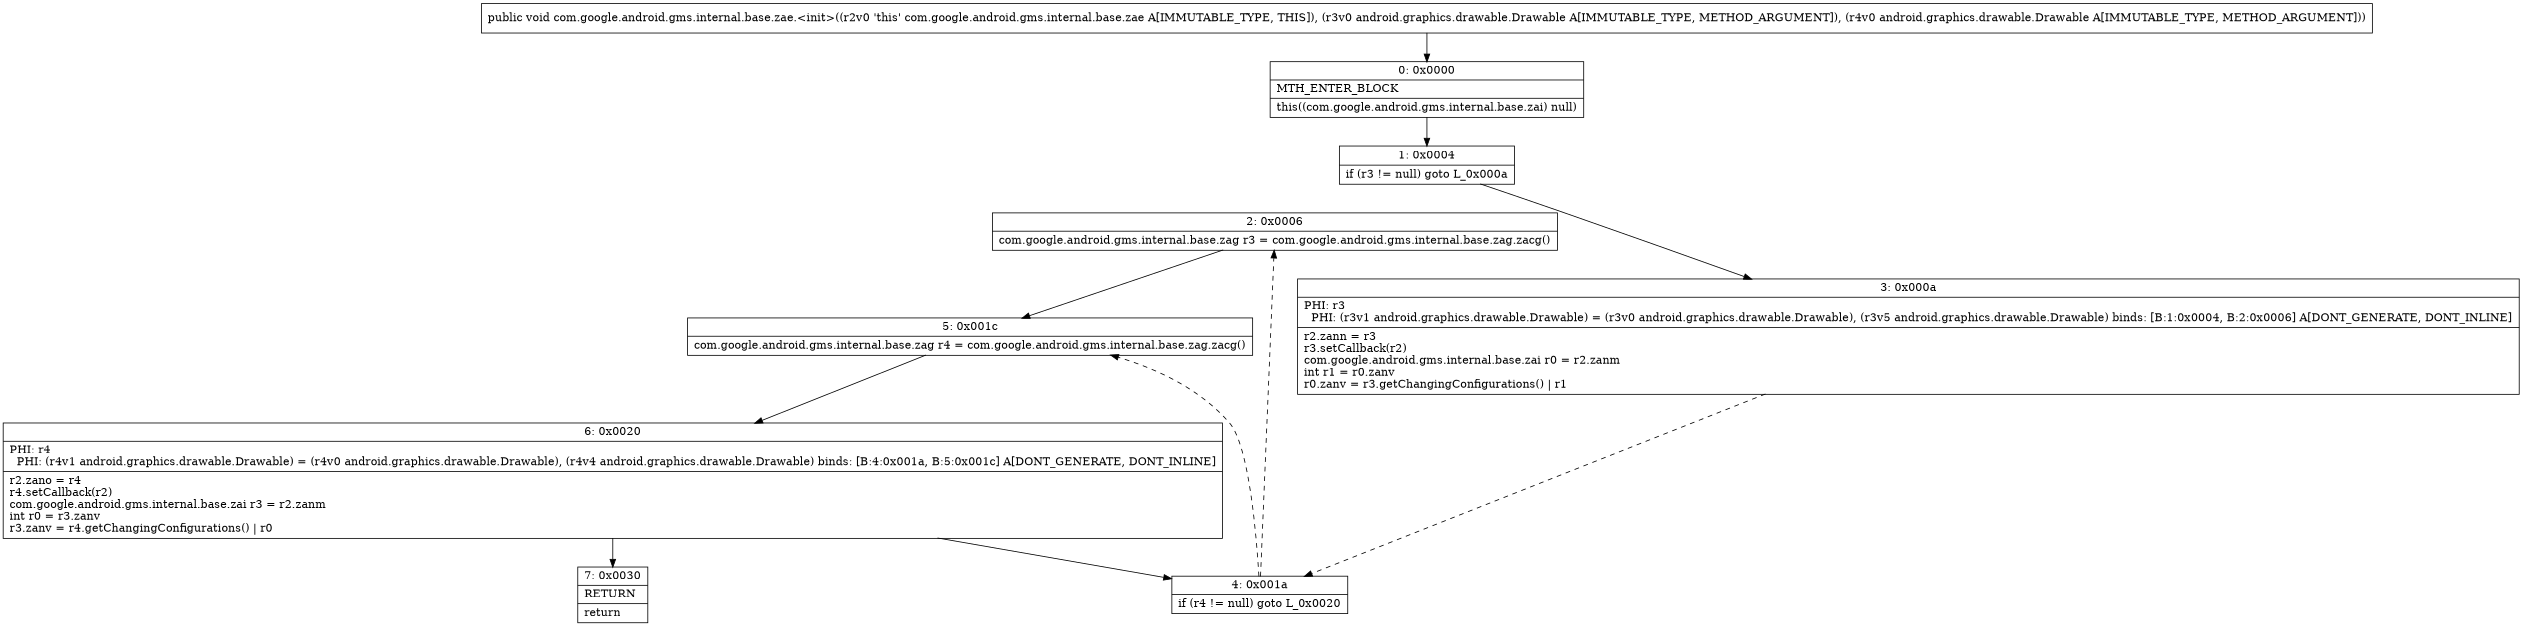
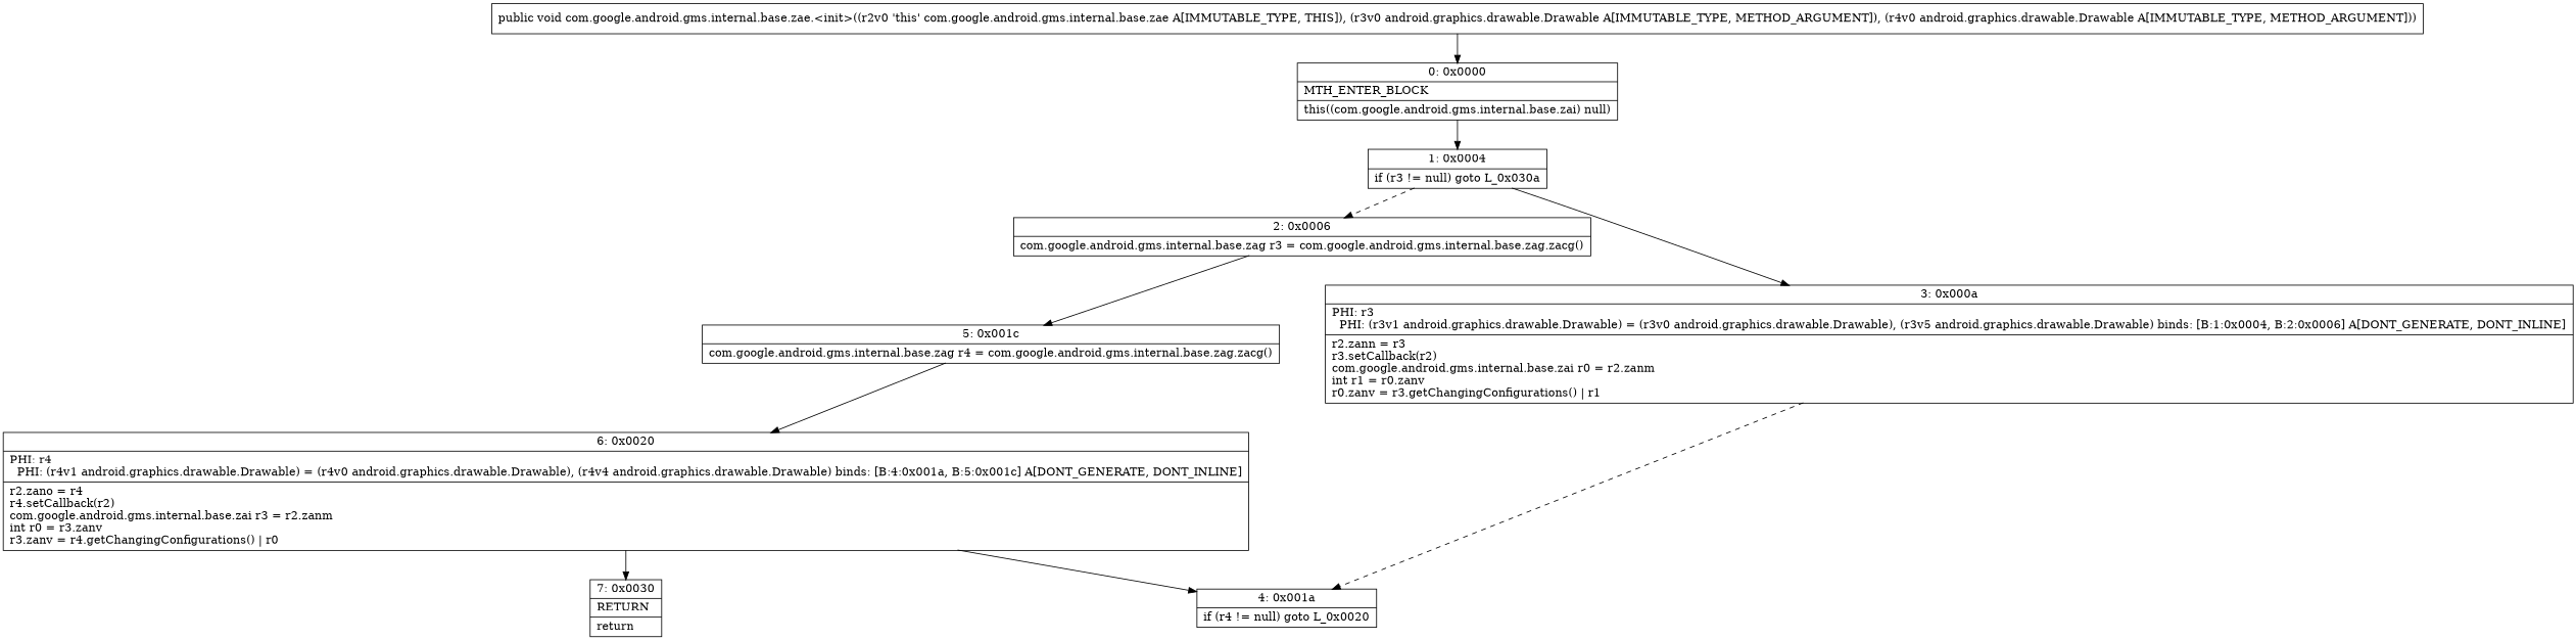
  digraph {
    node [shape=record]
    n1 [label="{0\:\ 0x0000|MTH_ENTER_BLOCK\l|this((com.google.android.gms.internal.base.zai) null)\l}"]
-   n2 [label="{1\:\ 0x0004|if (r3 != null) goto L_0x000a\l}"]
+   n2 [label="{1\:\ 0x0004|if (r3 != null) goto L_0x030a\l}"]
    n3 [label="{2\:\ 0x0006|com.google.android.gms.internal.base.zag r3 = com.google.android.gms.internal.base.zag.zacg()\l}"]
    n4 [label="{3\:\ 0x000a|PHI: r3 \l  PHI: (r3v1 android.graphics.drawable.Drawable) = (r3v0 android.graphics.drawable.Drawable), (r3v5 android.graphics.drawable.Drawable) binds: [B:1:0x0004, B:2:0x0006] A[DONT_GENERATE, DONT_INLINE]\l|r2.zann = r3\lr3.setCallback(r2)\lcom.google.android.gms.internal.base.zai r0 = r2.zanm\lint r1 = r0.zanv\lr0.zanv = r3.getChangingConfigurations() \| r1\l}"]
    n5 [label="{5\:\ 0x001c|com.google.android.gms.internal.base.zag r4 = com.google.android.gms.internal.base.zag.zacg()\l}"]
    n6 [label="{4\:\ 0x001a|if (r4 != null) goto L_0x0020\l}"]
    n7 [label="{6\:\ 0x0020|PHI: r4 \l  PHI: (r4v1 android.graphics.drawable.Drawable) = (r4v0 android.graphics.drawable.Drawable), (r4v4 android.graphics.drawable.Drawable) binds: [B:4:0x001a, B:5:0x001c] A[DONT_GENERATE, DONT_INLINE]\l|r2.zano = r4\lr4.setCallback(r2)\lcom.google.android.gms.internal.base.zai r3 = r2.zanm\lint r0 = r3.zanv\lr3.zanv = r4.getChangingConfigurations() \| r0\l}"]
    n8 [label="{7\:\ 0x0030|RETURN\l|return\l}"]
    n9 [label="{public void com.google.android.gms.internal.base.zae.\<init\>((r2v0 'this' com.google.android.gms.internal.base.zae A[IMMUTABLE_TYPE, THIS]), (r3v0 android.graphics.drawable.Drawable A[IMMUTABLE_TYPE, METHOD_ARGUMENT]), (r4v0 android.graphics.drawable.Drawable A[IMMUTABLE_TYPE, METHOD_ARGUMENT])) }"]
    n1 -> n2
-   n6 -> n3 [style=dashed]
+   n2 -> n3 [style=dashed]
    n2 -> n4
    n3 -> n5
    n4 -> n6 [style=dashed]
    n5 -> n7
-   n6 -> n5 [style=dashed]
    n7 -> n6
    n7 -> n8
    n9 -> n1
  }
